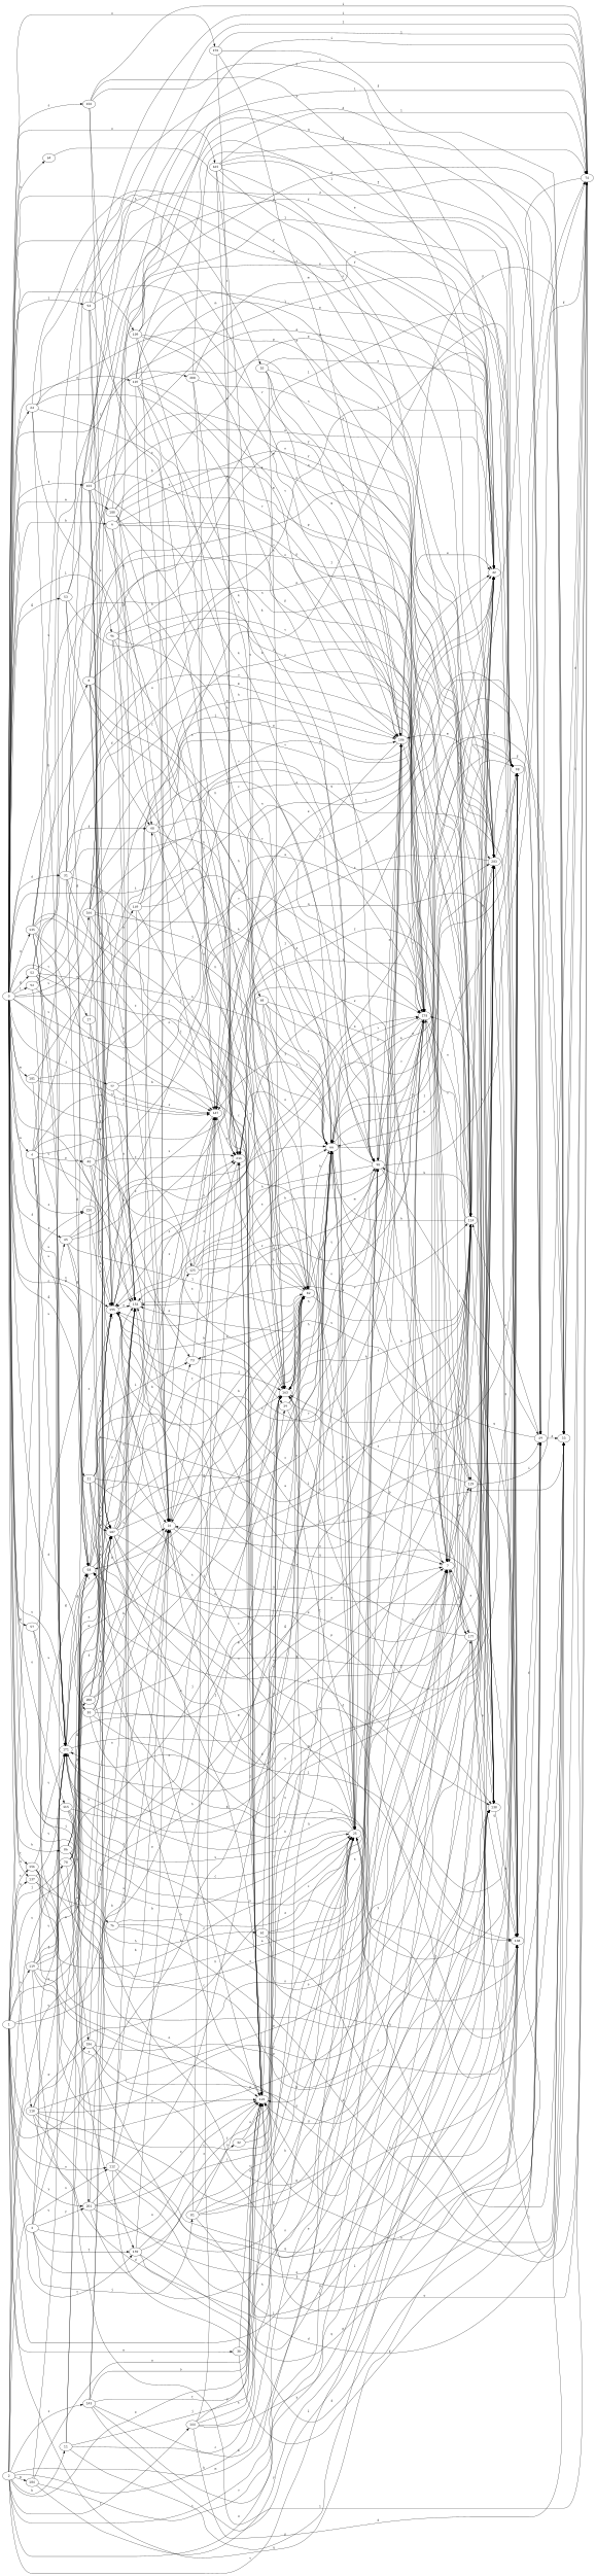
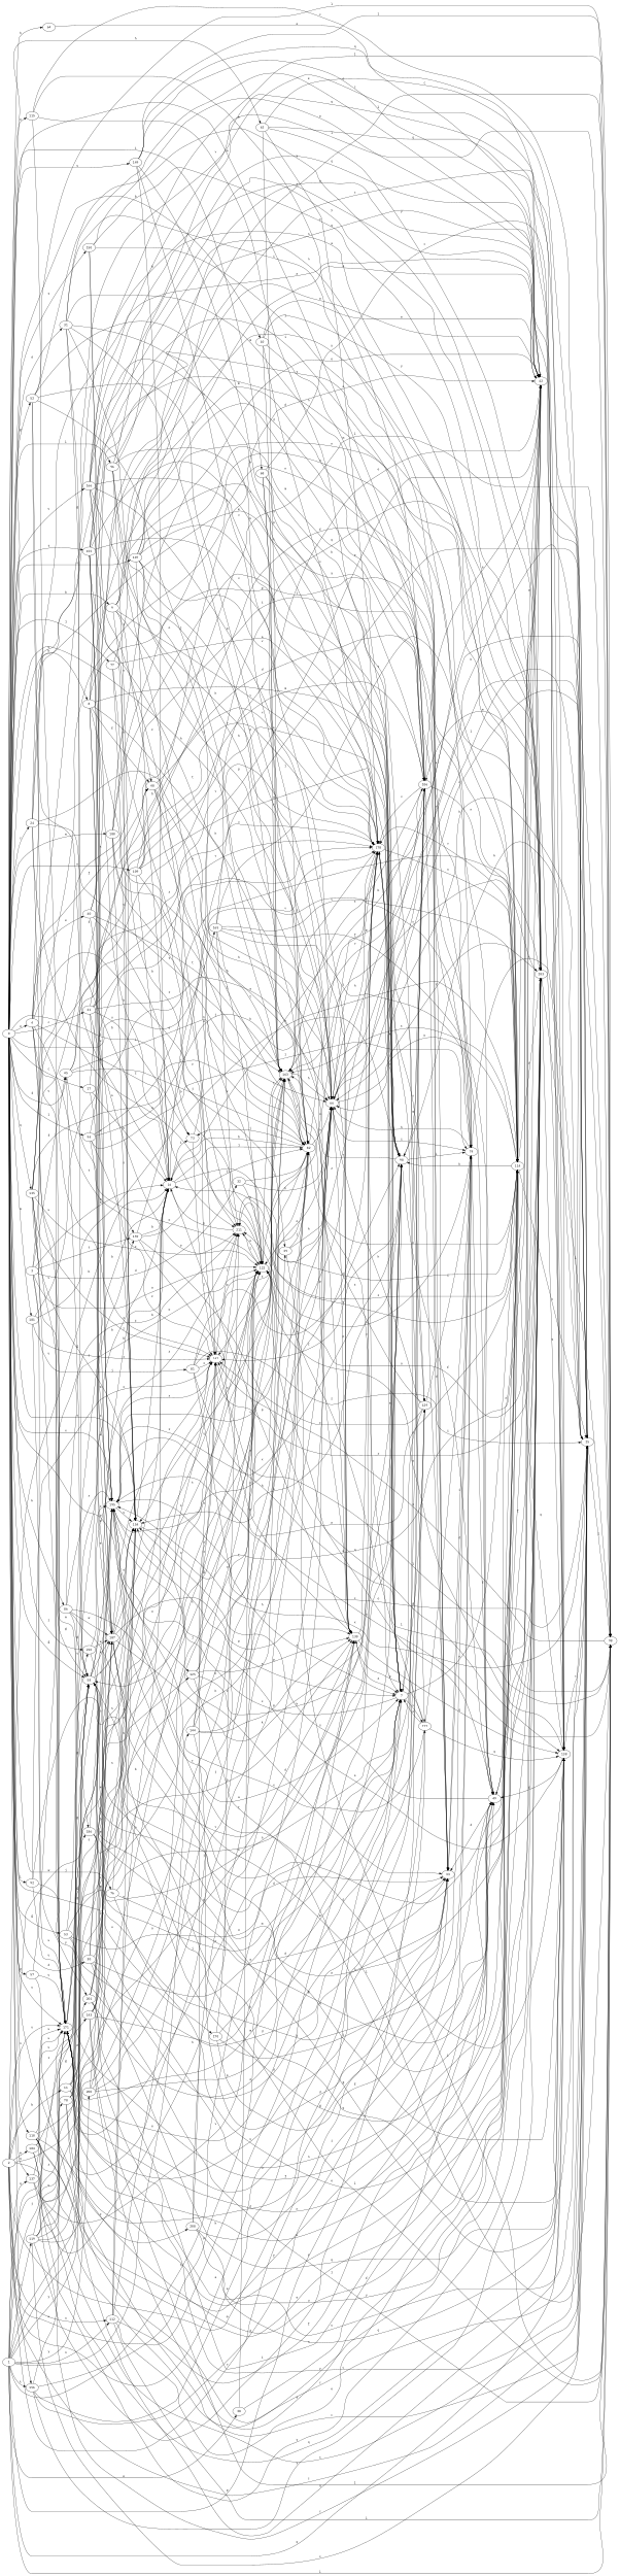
  strict digraph {
    fontname="IBM Plex Mono"
    rankdir=LR
    node [fontname="IBM Plex Mono"]
    edge [fontname="IBM Plex Mono"]
    0
    4
    8
    9
    10
    17
    21
    24
    30
    31
    45
    52
    53
    57
    58
    62
    64
    66
    68
    73
    76
    77
    86
    92
    94
    96
    106
    107
    109
    110
    115
    125
    135
    137
    149
    150
    154
    155
    156
    165
    166
    170
    171
    180
    181
    195
    208
    210
    39
    98
    159
    211
    186
    48
    40
    42
    147
    129
    177
    114
    33
    82
    187
    130
    178
    203
    163
    16
    138
    7
    122
    49
    74
    90
    25
    1
    38
    78
    112
    119
    200
    201
    2
    11
    143
    144
    184
    3
    32
    81
    0 -> 4 [label=a]
    0 -> 8 [label=b]
    0 -> 9 [label=b]
    0 -> 10 [label=b]
    0 -> 17 [label=c]
    0 -> 21 [label=c]
    0 -> 24 [label=c]
    0 -> 30 [label=d]
    0 -> 31 [label=d]
    0 -> 45 [label=f]
    0 -> 52 [label=g]
    0 -> 53 [label=g]
    0 -> 57 [label=g]
    0 -> 58 [label=g]
    0 -> 62 [label=h]
    0 -> 64 [label=h]
    0 -> 66 [label=h]
    0 -> 68 [label=i]
    0 -> 73 [label=i]
    0 -> 76 [label=j]
    0 -> 77 [label=j]
    0 -> 86 [label=k]
    0 -> 92 [label=l]
    0 -> 94 [label=l]
    0 -> 96 [label=l]
    0 -> 106 [label=m]
    0 -> 107 [label=n]
    0 -> 109 [label=n]
    0 -> 110 [label=n]
    0 -> 115 [label=o]
    0 -> 125 [label=p]
    0 -> 135 [label=q]
    0 -> 137 [label=q]
    0 -> 149 [label=s]
    0 -> 150 [label=s]
    0 -> 154 [label=s]
    0 -> 155 [label=t]
    0 -> 156 [label=t]
    0 -> 165 [label=u]
    0 -> 166 [label=u]
    0 -> 170 [label=u]
    0 -> 171 [label=u]
    0 -> 180 [label=w]
    0 -> 181 [label=w]
    0 -> 195 [label=x]
    0 -> 208 [label=z]
    0 -> 210 [label=z]
    4 -> 171 [label=u]
    4 -> 39 [label=e]
    4 -> 98 [label=l]
    4 -> 159 [label=t]
    4 -> 211 [label=z]
    4 -> 186 [label=w]
    4 -> 48 [label=f]
    4 -> 40 [label=e]
    4 -> 42 [label=e]
    4 -> 147 [label=r]
    8 -> 66 [label=h]
    8 -> 195 [label=x]
    8 -> 48 [label=f]
    8 -> 129 [label=p]
    8 -> 177 [label=v]
    8 -> 114 [label=n]
    8 -> 33 [label=d]
    8 -> 82 [label=j]
    8 -> 187 [label=w]
    9 -> 154 [label=s]
    9 -> 48 [label=f]
    9 -> 129 [label=p]
    9 -> 33 [label=d]
    9 -> 130 [label=p]
    9 -> 178 [label=v]
    9 -> 203 [label=y]
    10 -> 106 [label=m]
    10 -> 42 [label=e]
    10 -> 178 [label=v]
    10 -> 203 [label=y]
    10 -> 163 [label=t]
    17 -> 42 [label=e]
    17 -> 187 [label=w]
    17 -> 16 [label=b]
    21 -> 73 [label=i]
    21 -> 98 [label=l]
    21 -> 187 [label=w]
    21 -> 178 [label=v]
    21 -> 138 [label=q]
    21 -> 7 [label=a]
    21 -> 122 [label=o]
    21 -> 49 [label=f]
    24 -> 106 [label=m]
    24 -> 171 [label=u]
    24 -> 42 [label=e]
    24 -> 130 [label=p]
    24 -> 203 [label=y]
    24 -> 163 [label=t]
    24 -> 122 [label=o]
    30 -> 66 [label=h]
    30 -> 33 [label=d]
    30 -> 187 [label=w]
    30 -> 16 [label=b]
    30 -> 138 [label=q]
    30 -> 7 [label=a]
    31 -> 58 [label=g]
    31 -> 66 [label=h]
    31 -> 106 [label=m]
    31 -> 42 [label=e]
    31 -> 82 [label=j]
    31 -> 16 [label=b]
    31 -> 122 [label=o]
    31 -> 74 [label=i]
    45 -> 58 [label=g]
    45 -> 66 [label=h]
    45 -> 33 [label=d]
    45 -> 82 [label=j]
    45 -> 178 [label=v]
    45 -> 122 [label=o]
    52 -> 66 [label=h]
    52 -> 106 [label=m]
    52 -> 171 [label=u]
    52 -> 98 [label=l]
    52 -> 82 [label=j]
    52 -> 203 [label=y]
    52 -> 16 [label=b]
    53 -> 58 [label=g]
    53 -> 33 [label=d]
    53 -> 7 [label=a]
    53 -> 49 [label=f]
    53 -> 90 [label=k]
    57 -> 171 [label=u]
    57 -> 211 [label=z]
    57 -> 25 [label=c]
    58 -> 195 [label=x]
    58 -> 98 [label=l]
    58 -> 211 [label=z]
-   187 -> 33 [label=d]
+   58 -> 33 [label=d]
    58 -> 187 [label=w]
    58 -> 163 [label=t]
    62 -> 203 [label=y]
    62 -> 163 [label=t]
    62 -> 138 [label=q]
    62 -> 7 [label=a]
    62 -> 25 [label=c]
    64 -> 42 [label=e]
    66 -> 98 [label=l]
    66 -> 42 [label=e]
    66 -> 130 [label=p]
    66 -> 178 [label=v]
    66 -> 203 [label=y]
-   66 -> 211 [label=o]
+   66 -> 122 [label=o]
    66 -> 74 [label=i]
    66 -> 25 [label=c]
    68 -> 82 [label=j]
    68 -> 163 [label=t]
    68 -> 7 [label=a]
    68 -> 90 [label=k]
    68 -> 25 [label=c]
    73 -> 147 [label=r]
    73 -> 178 [label=v]
    76 -> 154 [label=s]
    76 -> 42 [label=e]
    76 -> 33 [label=d]
    76 -> 7 [label=a]
    77 -> 154 [label=s]
    77 -> 147 [label=r]
    77 -> 7 [label=a]
    77 -> 25 [label=c]
    86 -> 58 [label=g]
    86 -> 195 [label=x]
    86 -> 187 [label=w]
    86 -> 138 [label=q]
    86 -> 7 [label=a]
    86 -> 122 [label=o]
    92 -> 171 [label=u]
    92 -> 98 [label=l]
    92 -> 147 [label=r]
    92 -> 178 [label=v]
    94 -> 147 [label=r]
    94 -> 187 [label=w]
    94 -> 178 [label=v]
    94 -> 203 [label=y]
    94 -> 74 [label=i]
    94 -> 90 [label=k]
    96 -> 154 [label=s]
    96 -> 178 [label=v]
    96 -> 203 [label=y]
    96 -> 163 [label=t]
    96 -> 122 [label=o]
    96 -> 25 [label=c]
    106 -> 211 [label=z]
    106 -> 42 [label=e]
    106 -> 114 [label=n]
    106 -> 33 [label=d]
    106 -> 178 [label=v]
    106 -> 163 [label=t]
    107 -> 66 [label=h]
    107 -> 106 [label=m]
    107 -> 98 [label=l]
    107 -> 42 [label=e]
    107 -> 114 [label=n]
    107 -> 130 [label=p]
    107 -> 178 [label=v]
    107 -> 16 [label=b]
    107 -> 90 [label=k]
    109 -> 106 [label=m]
    109 -> 211 [label=z]
    109 -> 42 [label=e]
    109 -> 16 [label=b]
    109 -> 7 [label=a]
    109 -> 49 [label=f]
    109 -> 90 [label=k]
    110 -> 171 [label=u]
    110 -> 42 [label=e]
    110 -> 33 [label=d]
    110 -> 130 [label=p]
    110 -> 203 [label=y]
    110 -> 138 [label=q]
    110 -> 49 [label=f]
    110 -> 25 [label=c]
    115 -> 106 [label=m]
-   115 -> 201 [label=u]
+   115 -> 171 [label=u]
    115 -> 178 [label=v]
    115 -> 25 [label=c]
    125 -> 66 [label=h]
    125 -> 147 [label=r]
    125 -> 114 [label=n]
    125 -> 130 [label=p]
    125 -> 90 [label=k]
    135 -> 58 [label=g]
    135 -> 154 [label=s]
    135 -> 171 [label=u]
    135 -> 211 [label=z]
    135 -> 147 [label=r]
    135 -> 114 [label=n]
    135 -> 82 [label=j]
    135 -> 178 [label=v]
    135 -> 74 [label=i]
    137 -> 66 [label=h]
    137 -> 171 [label=u]
    137 -> 25 [label=c]
    149 -> 98 [label=l]
    149 -> 42 [label=e]
    149 -> 82 [label=j]
    149 -> 16 [label=b]
    149 -> 138 [label=q]
    149 -> 7 [label=a]
    150 -> 195 [label=x]
    150 -> 42 [label=e]
    150 -> 147 [label=r]
    150 -> 203 [label=y]
    150 -> 74 [label=i]
    154 -> 42 [label=e]
    154 -> 16 [label=b]
    155 -> 154 [label=s]
    155 -> 114 [label=n]
    155 -> 187 [label=w]
    155 -> 178 [label=v]
    155 -> 163 [label=t]
    155 -> 16 [label=b]
    155 -> 138 [label=q]
    155 -> 74 [label=i]
    155 -> 90 [label=k]
    156 -> 171 [label=u]
    156 -> 33 [label=d]
    156 -> 130 [label=p]
    156 -> 203 [label=y]
    156 -> 7 [label=a]
    165 -> 211 [label=z]
    165 -> 42 [label=e]
    165 -> 114 [label=n]
    165 -> 203 [label=y]
    165 -> 163 [label=t]
    165 -> 49 [label=f]
    165 -> 74 [label=i]
    166 -> 66 [label=h]
    166 -> 195 [label=x]
    166 -> 98 [label=l]
    166 -> 211 [label=z]
    166 -> 114 [label=n]
    166 -> 130 [label=p]
    166 -> 178 [label=v]
    166 -> 138 [label=q]
    166 -> 90 [label=k]
    170 -> 106 [label=m]
    170 -> 211 [label=z]
    170 -> 49 [label=f]
    170 -> 74 [label=i]
    171 -> 58 [label=g]
    171 -> 106 [label=m]
    171 -> 114 [label=n]
    171 -> 203 [label=y]
    171 -> 163 [label=t]
    171 -> 16 [label=b]
    180 -> 66 [label=h]
    180 -> 154 [label=s]
    180 -> 42 [label=e]
    180 -> 114 [label=n]
    180 -> 82 [label=j]
    180 -> 74 [label=i]
    181 -> 171 [label=u]
    181 -> 147 [label=r]
    181 -> 114 [label=n]
    181 -> 178 [label=v]
    195 -> 154 [label=s]
    195 -> 98 [label=l]
    195 -> 42 [label=e]
    195 -> 33 [label=d]
    195 -> 178 [label=v]
    195 -> 138 [label=q]
    195 -> 7 [label=a]
    195 -> 25 [label=c]
    208 -> 147 [label=r]
    208 -> 203 [label=y]
    208 -> 163 [label=t]
    208 -> 138 [label=q]
    208 -> 74 [label=i]
    210 -> 106 [label=m]
    210 -> 195 [label=x]
    210 -> 187 [label=w]
    39 -> 66 [label=h]
    39 -> 98 [label=l]
    39 -> 82 [label=j]
    98 -> 66 [label=h]
    98 -> 195 [label=x]
    98 -> 147 [label=r]
    159 -> 82 [label=j]
    159 -> 130 [label=p]
    159 -> 16 [label=b]
    159 -> 138 [label=q]
    159 -> 25 [label=c]
    211 -> 16 [label=b]
    211 -> 122 [label=o]
    186 -> 195 [label=x]
    186 -> 114 [label=n]
    186 -> 130 [label=p]
    186 -> 49 [label=f]
    48 -> 66 [label=h]
    48 -> 82 [label=j]
    48 -> 178 [label=v]
    48 -> 122 [label=o]
    40 -> 195 [label=x]
    40 -> 42 [label=e]
    40 -> 163 [label=t]
    40 -> 138 [label=q]
    40 -> 122 [label=o]
    147 -> 195 [label=x]
    147 -> 98 [label=l]
    147 -> 211 [label=z]
    129 -> 66 [label=h]
    129 -> 171 [label=u]
    129 -> 147 [label=r]
    129 -> 163 [label=t]
    129 -> 7 [label=a]
    129 -> 74 [label=i]
    177 -> 171 [label=u]
    177 -> 195 [label=x]
    177 -> 211 [label=z]
    177 -> 130 [label=p]
    177 -> 138 [label=q]
    177 -> 7 [label=a]
    177 -> 74 [label=i]
    114 -> 58 [label=g]
    114 -> 66 [label=h]
    114 -> 171 [label=u]
    114 -> 211 [label=z]
    114 -> 42 [label=e]
    114 -> 178 [label=v]
    114 -> 203 [label=y]
    114 -> 163 [label=t]
    114 -> 16 [label=b]
    114 -> 138 [label=q]
    114 -> 90 [label=k]
    114 -> 25 [label=c]
    33 -> 171 [label=u]
    33 -> 178 [label=v]
    33 -> 74 [label=i]
    82 -> 58 [label=g]
    82 -> 66 [label=h]
    82 -> 73 [label=j]
    82 -> 106 [label=m]
    82 -> 154 [label=s]
    82 -> 147 [label=r]
    82 -> 114 [label=n]
    82 -> 16 [label=b]
    187 -> 154 [label=s]
    187 -> 42 [label=e]
    187 -> 147 [label=r]
    187 -> 114 [label=n]
    187 -> 130 [label=p]
    187 -> 163 [label=t]
    187 -> 138 [label=q]
    187 -> 90 [label=k]
    130 -> 178 [label=v]
    130 -> 138 [label=q]
    130 -> 7 [label=a]
    178 -> 66 [label=h]
    178 -> 195 [label=x]
    178 -> 114 [label=n]
    178 -> 7 [label=a]
    178 -> 122 [label=o]
    178 -> 90 [label=k]
    203 -> 58 [label=g]
    203 -> 106 [label=m]
    203 -> 171 [label=u]
    203 -> 98 [label=l]
    203 -> 147 [label=r]
    203 -> 163 [label=t]
    203 -> 138 [label=q]
    203 -> 122 [label=o]
    203 -> 49 [label=f]
    163 -> 66 [label=h]
    163 -> 82 [label=j]
    163 -> 130 [label=p]
    163 -> 178 [label=v]
    16 -> 73 [label=i]
    16 -> 42 [label=e]
    16 -> 114 [label=n]
    16 -> 82 [label=j]
    16 -> 130 [label=p]
    138 -> 154 [label=s]
    138 -> 122 [label=o]
    138 -> 49 [label=f]
    138 -> 25 [label=c]
    7 -> 195 [label=x]
    7 -> 129 [label=p]
    7 -> 177 [label=v]
    7 -> 114 [label=n]
    122 -> 211 [label=z]
    122 -> 163 [label=t]
    49 -> 154 [label=s]
    49 -> 114 [label=n]
    49 -> 33 [label=d]
    49 -> 122 [label=o]
    74 -> 66 [label=h]
    74 -> 33 [label=d]
    74 -> 122 [label=o]
    74 -> 49 [label=f]
    74 -> 25 [label=c]
    90 -> 106 [label=m]
    90 -> 154 [label=s]
    90 -> 195 [label=x]
    90 -> 147 [label=r]
    90 -> 178 [label=v]
    90 -> 163 [label=t]
    90 -> 49 [label=f]
    90 -> 74 [label=i]
    25 -> 58 [label=g]
    25 -> 66 [label=h]
    25 -> 171 [label=u]
    25 -> 195 [label=x]
    25 -> 98 [label=l]
    25 -> 163 [label=t]
    25 -> 16 [label=b]
    25 -> 90 [label=k]
    1 -> 66 [label=h]
    1 -> 125 [label=p]
    1 -> 137 [label=q]
    1 -> 156 [label=t]
    1 -> 210 [label=z]
    1 -> 39 [label=e]
    1 -> 98 [label=l]
    1 -> 159 [label=t]
    1 -> 211 [label=z]
    1 -> 129 [label=p]
    1 -> 138 [label=q]
    1 -> 38 [label=e]
    1 -> 78 [label=j]
    1 -> 112 [label=n]
    1 -> 119 [label=o]
    1 -> 200 [label=y]
    1 -> 201 [label=y]
    38 -> 122 [label=o]
    38 -> 49 [label=f]
    78 -> 58 [label=g]
    78 -> 154 [label=s]
    78 -> 195 [label=x]
    78 -> 82 [label=j]
    78 -> 138 [label=q]
    112 -> 154 [label=s]
    112 -> 98 [label=l]
    112 -> 42 [label=e]
    112 -> 82 [label=j]
    112 -> 16 [label=b]
    112 -> 49 [label=f]
    119 -> 58 [label=g]
    119 -> 154 [label=s]
    119 -> 171 [label=u]
    119 -> 147 [label=r]
    119 -> 187 [label=w]
    119 -> 16 [label=b]
    119 -> 122 [label=o]
    119 -> 74 [label=i]
    119 -> 25 [label=c]
    200 -> 154 [label=s]
    200 -> 195 [label=x]
    200 -> 82 [label=j]
    200 -> 130 [label=p]
    200 -> 163 [label=t]
    201 -> 66 [label=h]
    201 -> 114 [label=n]
    201 -> 187 [label=w]
    201 -> 7 [label=a]
    201 -> 122 [label=o]
    201 -> 25 [label=c]
    2 -> 106 [label=m]
    2 -> 171 [label=u]
    2 -> 186 [label=w]
    2 -> 177 [label=v]
    2 -> 16 [label=b]
    2 -> 7 [label=a]
    2 -> 122 [label=o]
    2 -> 90 [label=k]
    2 -> 25 [label=c]
    2 -> 112 [label=n]
    2 -> 11 [label=b]
    2 -> 143 [label=r]
    2 -> 144 [label=r]
    2 -> 184 [label=w]
    11 -> 58 [label=g]
    11 -> 82 [label=j]
    11 -> 130 [label=p]
    11 -> 16 [label=b]
    11 -> 25 [label=c]
    143 -> 154 [label=s]
    143 -> 98 [label=l]
    143 -> 187 [label=w]
    143 -> 203 [label=y]
    143 -> 163 [label=t]
    143 -> 122 [label=o]
    143 -> 90 [label=k]
    144 -> 66 [label=h]
    144 -> 147 [label=r]
    144 -> 33 [label=d]
    144 -> 130 [label=p]
    144 -> 163 [label=t]
    144 -> 122 [label=o]
    184 -> 171 [label=u]
    184 -> 178 [label=v]
    184 -> 203 [label=y]
    184 -> 122 [label=o]
    3 -> 45 [label=f]
    3 -> 159 [label=t]
    3 -> 48 [label=f]
    3 -> 16 [label=b]
    3 -> 122 [label=o]
    3 -> 201 [label=y]
    3 -> 32 [label=d]
    3 -> 81 [label=j]
    32 -> 66 [label=h]
    32 -> 82 [label=j]
    32 -> 122 [label=o]
    81 -> 98 [label=l]
    81 -> 147 [label=r]
    81 -> 7 [label=a]
    81 -> 122 [label=o]
    81 -> 90 [label=k]
    81 -> 25 [label=c]
  }
